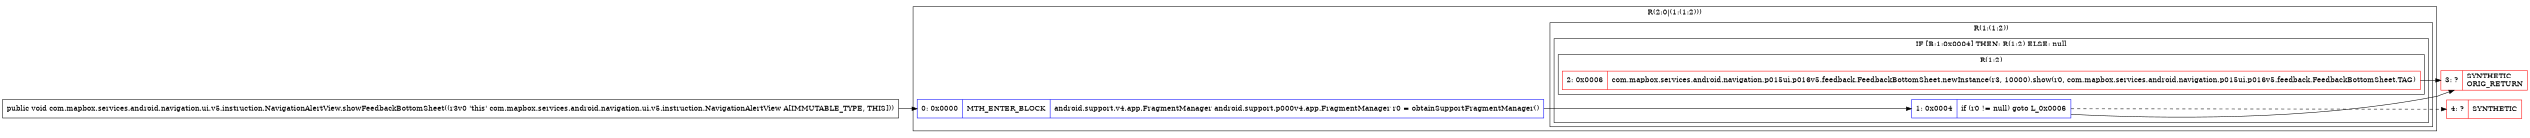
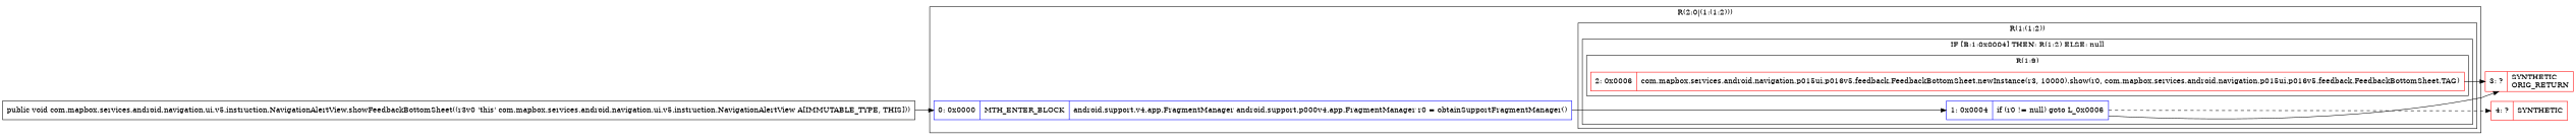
  digraph {
    rankdir=LR
    node [color=red shape=record]
    n1 [label="{2\:\ 0x0006|com.mapbox.services.android.navigation.p015ui.p016v5.feedback.FeedbackBottomSheet.newInstance(r3, 10000).show(r0, com.mapbox.services.android.navigation.p015ui.p016v5.feedback.FeedbackBottomSheet.TAG)\l}"]
    n2 [color=blue label="{1\:\ 0x0004|if (r0 != null) goto L_0x0006\l}"]
    n3 [color=blue label="{0\:\ 0x0000|MTH_ENTER_BLOCK\l|android.support.v4.app.FragmentManager android.support.p000v4.app.FragmentManager r0 = obtainSupportFragmentManager()\l}"]
    n4 [label="{3\:\ ?|SYNTHETIC\lORIG_RETURN\l}"]
    n5 [label="{4\:\ ?|SYNTHETIC\l}"]
    n6 [label="{public void com.mapbox.services.android.navigation.ui.v5.instruction.NavigationAlertView.showFeedbackBottomSheet((r3v0 'this' com.mapbox.services.android.navigation.ui.v5.instruction.NavigationAlertView A[IMMUTABLE_TYPE, THIS])) }" color=""]
    subgraph cluster_1 {
      label="R(2:0|(1:(1:2)))"
      n3
      subgraph cluster_2 {
        label="R(1:(1:2))"
        subgraph cluster_3 {
          label="IF [B:1:0x0004] THEN: R(1:2) ELSE: null"
          n2
          subgraph cluster_4 {
-           label="R(1:2)"
+           label="R(1:9)"
            n1
          }
        }
      }
    }
    n1 -> n4
    n2 -> n4
    n2 -> n5 [style=dashed]
    n3 -> n2
    n6 -> n3
  }
